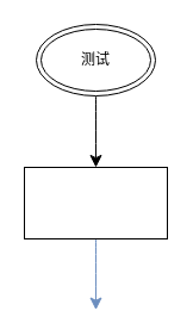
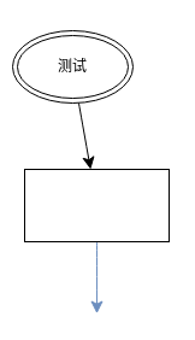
  <mxCell id="0" />
  <mxCell id="1" parent="0" />
  <mxCell id="2" style="edgeStyle=none;curved=1;rounded=0;orthogonalLoop=1;jettySize=auto;html=1;fontSize=12;startSize=8;endSize=8;" edge="1" parent="1" source="3" target="5"><mxGeometry relative="1" as="geometry" /></mxCell>
- <mxCell id="3" value="测试" style="ellipse;shape=doubleEllipse;whiteSpace=wrap;html=1;" vertex="1" parent="1"><mxGeometry x="30" y="20" width="100" height="60" as="geometry" /></mxCell>
+ <mxCell id="3" value="测试" style="ellipse;shape=doubleEllipse;whiteSpace=wrap;html=1;" vertex="1" parent="1"><mxGeometry x="10" y="25" width="100" height="60" as="geometry" /></mxCell>
  <mxCell id="4" style="edgeStyle=none;curved=1;rounded=0;orthogonalLoop=1;jettySize=auto;html=1;fontSize=12;startSize=8;endSize=8;fillColor=#dae8fc;strokeColor=#6c8ebf;" edge="1" parent="1" source="5"><mxGeometry relative="1" as="geometry"><mxPoint x="80" y="259.631" as="targetPoint" /></mxGeometry></mxCell>
  <mxCell id="5" value="" style="rounded=0;whiteSpace=wrap;html=1;" vertex="1" parent="1"><mxGeometry x="20" y="140" width="120" height="60" as="geometry" /></mxCell>
